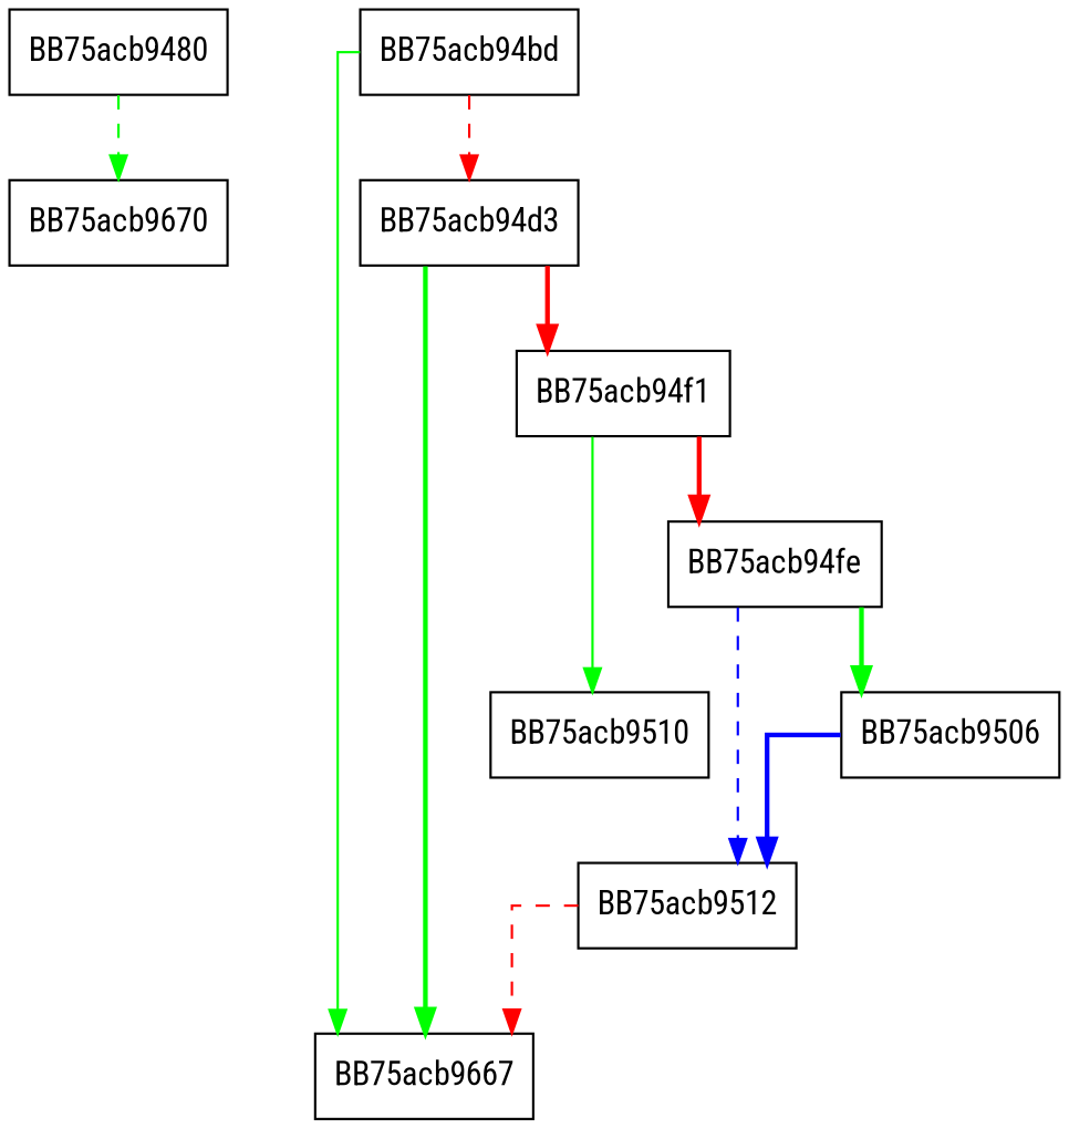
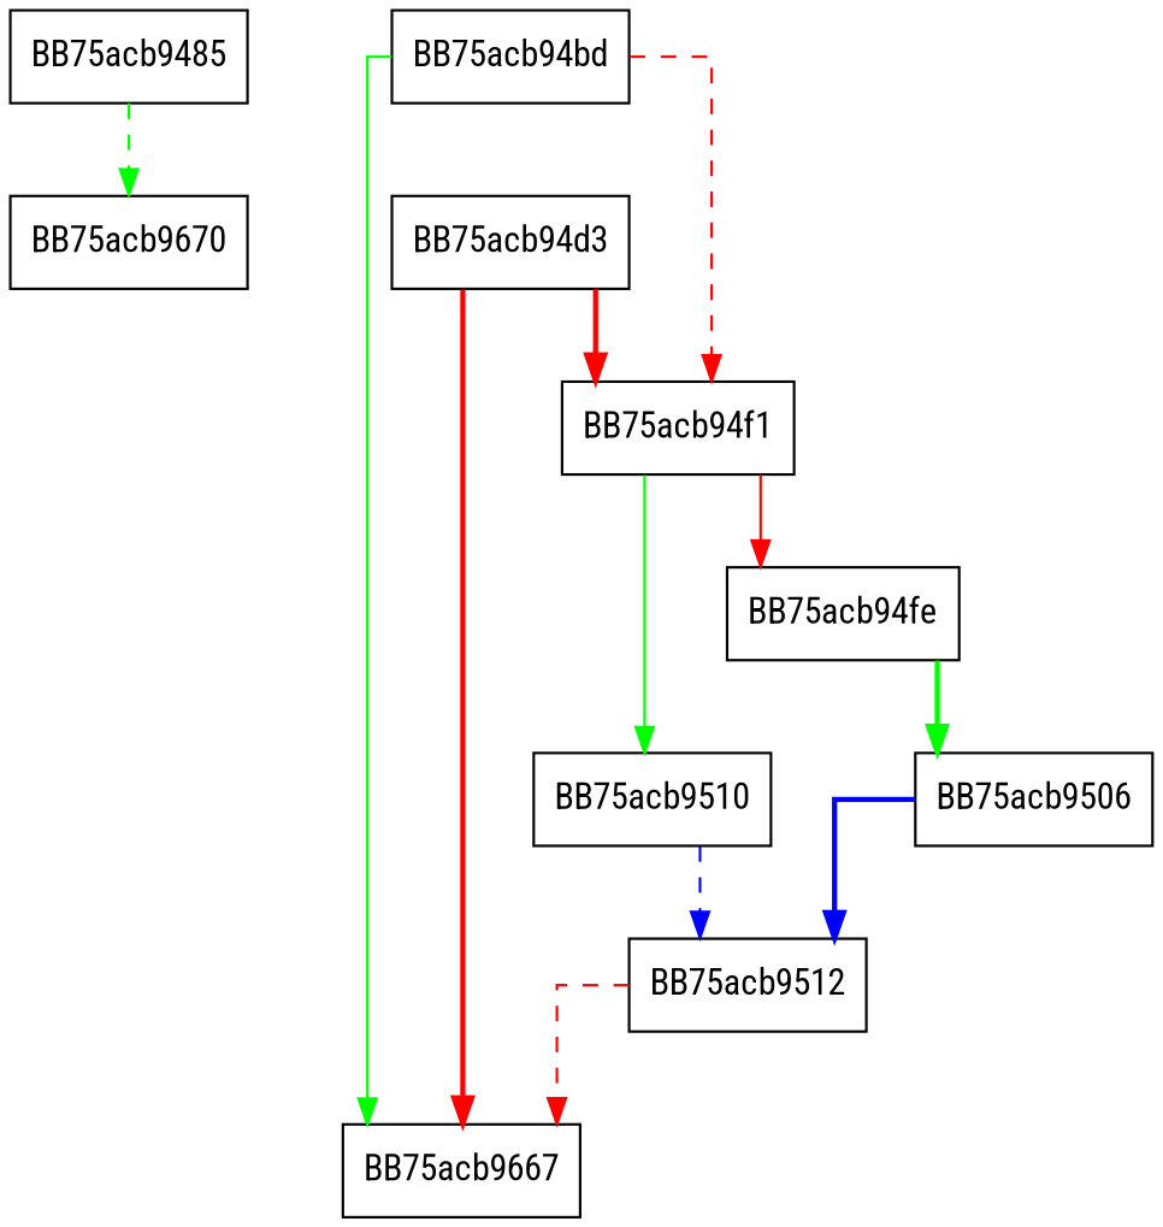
  digraph {
    fontname="Roboto Condensed"
    splines=ortho
    node [fontname="Roboto Condensed" shape=box]
    edge [color=green fontname="Roboto Condensed" style=dashed]
-   BB75acb9480
+   BB75acb9480 [label=BB75acb9485]
    BB75acb9670
    BB75acb94bd
    BB75acb9667
    BB75acb94d3
    BB75acb94f1
    BB75acb9510
    BB75acb94fe
    BB75acb9512
    BB75acb9506
    BB75acb9480 -> BB75acb9670
    BB75acb94bd -> BB75acb9667 [style=solid]
-   BB75acb94bd -> BB75acb94d3 [color=red]
-   BB75acb94d3 -> BB75acb9667 [style=bold]
+   BB75acb94bd -> BB75acb94f1 [color=red]
+   BB75acb94d3 -> BB75acb9667 [color=red style=bold]
    BB75acb94d3 -> BB75acb94f1 [color=red style=bold]
    BB75acb94f1 -> BB75acb9510 [style=solid]
-   BB75acb94f1 -> BB75acb94fe [color=red style=bold]
-   BB75acb94fe -> BB75acb9512 [color=blue]
+   BB75acb94f1 -> BB75acb94fe [color=red style=solid]
+   BB75acb9510 -> BB75acb9512 [color=blue]
    BB75acb94fe -> BB75acb9506 [style=bold]
    BB75acb9512 -> BB75acb9667 [color=red]
    BB75acb9506 -> BB75acb9512 [color=blue style=bold]
  }
